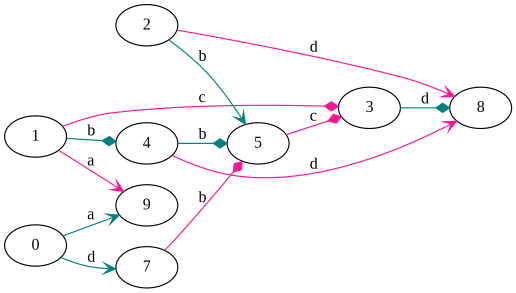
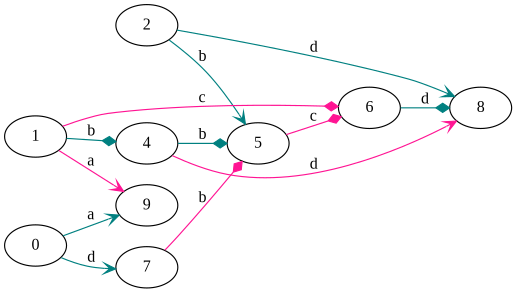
  strict digraph {
    fontname="Liberation Serif"
    rankdir=LR
    node [fontname="Liberation Serif"]
    edge [arrowhead=vee color=teal fontname="Liberation Serif"]
    2
    8
    5
    n4 [label=9]
    0
    7
    4
-   6 [label=3]
+   6
    1
-   2 -> 8 [color=deeppink label=d]
+   2 -> 8 [label=d]
    2 -> 5 [label=b]
    5 -> 6 [arrowhead=diamond color=deeppink label=c]
    0 -> n4 [label=a]
    0 -> 7 [label=d]
    7 -> 5 [arrowhead=diamond color=deeppink label=b]
    4 -> 8 [color=deeppink label=d]
    4 -> 5 [arrowhead=diamond label=b]
    6 -> 8 [arrowhead=diamond label=d]
    1 -> n4 [color=deeppink label=a]
    1 -> 4 [arrowhead=diamond label=b]
    1 -> 6 [arrowhead=diamond color=deeppink label=c]
  }
